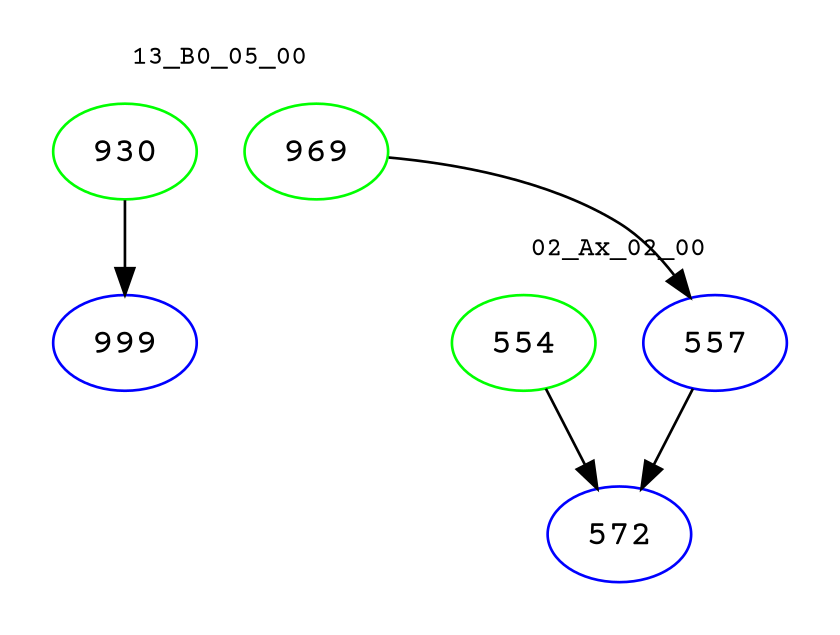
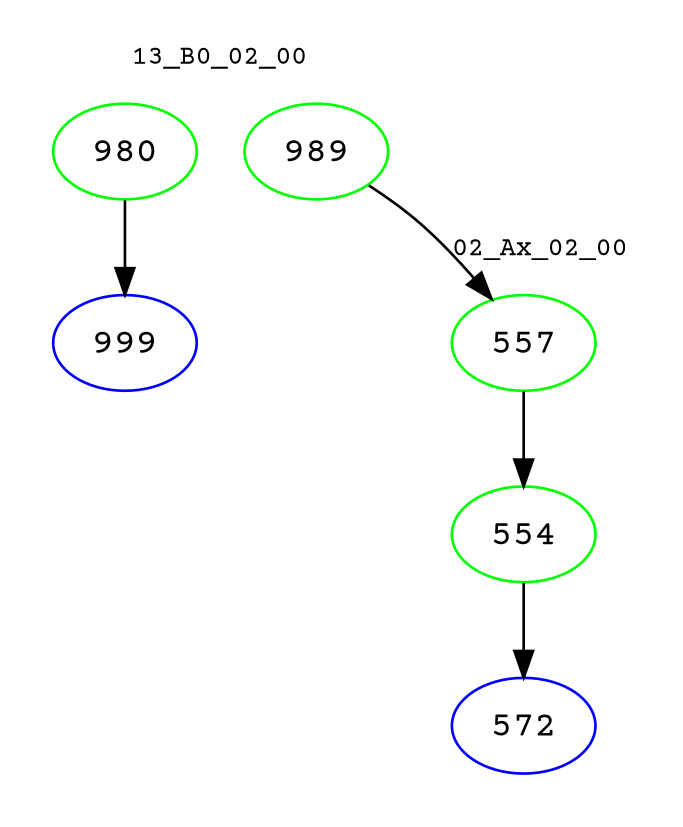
  digraph {
    fontname="Courier Prime"
    node [color=green fontname="Courier Prime"]
    edge [color=black fontname="Courier Prime"]
-   n1 [color=blue label=557]
+   n1 [label=557]
    n2 [label=554]
    n3 [color=blue label=572]
-   n4 [label=969]
-   n5 [label=930]
+   n4 [label=989]
+   n5 [label=980]
    n6 [color=blue label=999]
    subgraph cluster_1 {
      color=white
      fontsize=10
      label="02_Ax_02_00"
      n1
      n2
      n3
    }
    subgraph cluster_2 {
      color=white
      fontsize=10
-     label="13_B0_05_00"
+     label="13_B0_02_00"
      n4
      n5
      n6
    }
-   n1 -> n3
+   n1 -> n2
    n2 -> n3
    n4 -> n1
    n5 -> n6
  }
